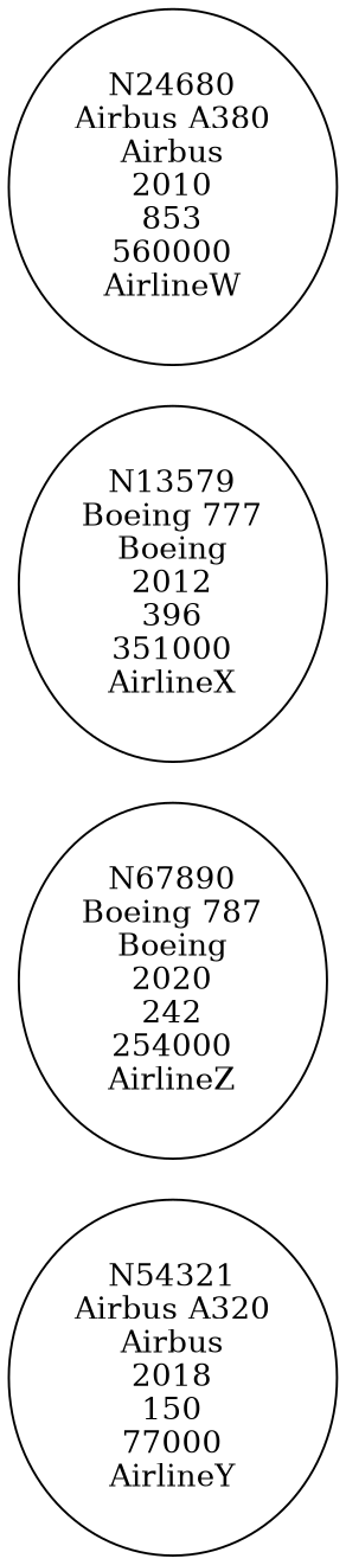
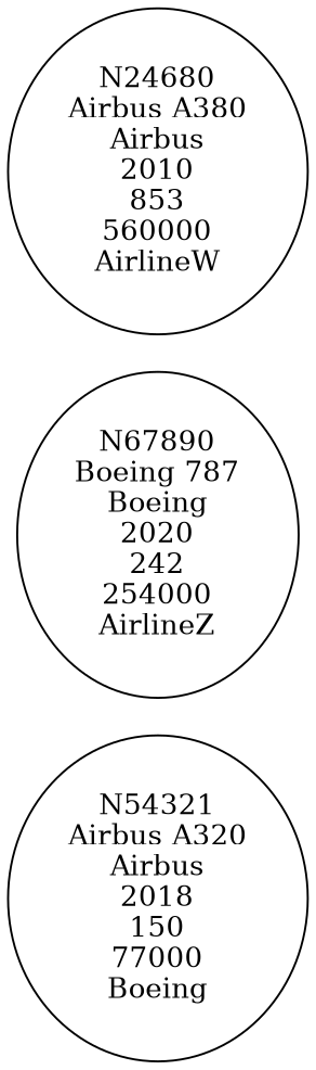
  digraph {
    rankdir=LR
-   n1 [label="N54321\nAirbus A320\nAirbus\n2018\n150\n77000\nAirlineY"]
+   n1 [label="N54321\nAirbus A320\nAirbus\n2018\n150\n77000\nBoeing"]
    n2 [label="N67890\nBoeing 787\nBoeing\n2020\n242\n254000\nAirlineZ"]
-   n3 [label="N13579\nBoeing 777\nBoeing\n2012\n396\n351000\nAirlineX"]
    n4 [label="N24680\nAirbus A380\nAirbus\n2010\n853\n560000\nAirlineW"]
  }
